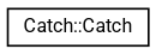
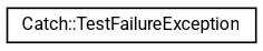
  digraph {
    rankdir=LR
    fontname=Roboto
-   n1 [color=black fillcolor=white fontname=Roboto fontsize=10 height=0.2 label="Catch::Catch" shape=record style=filled width=0.4]
+   n1 [color=black fillcolor=white fontname=Roboto fontsize=10 height=0.2 label="Catch::TestFailureException" shape=record style=filled width=0.4]
  }
